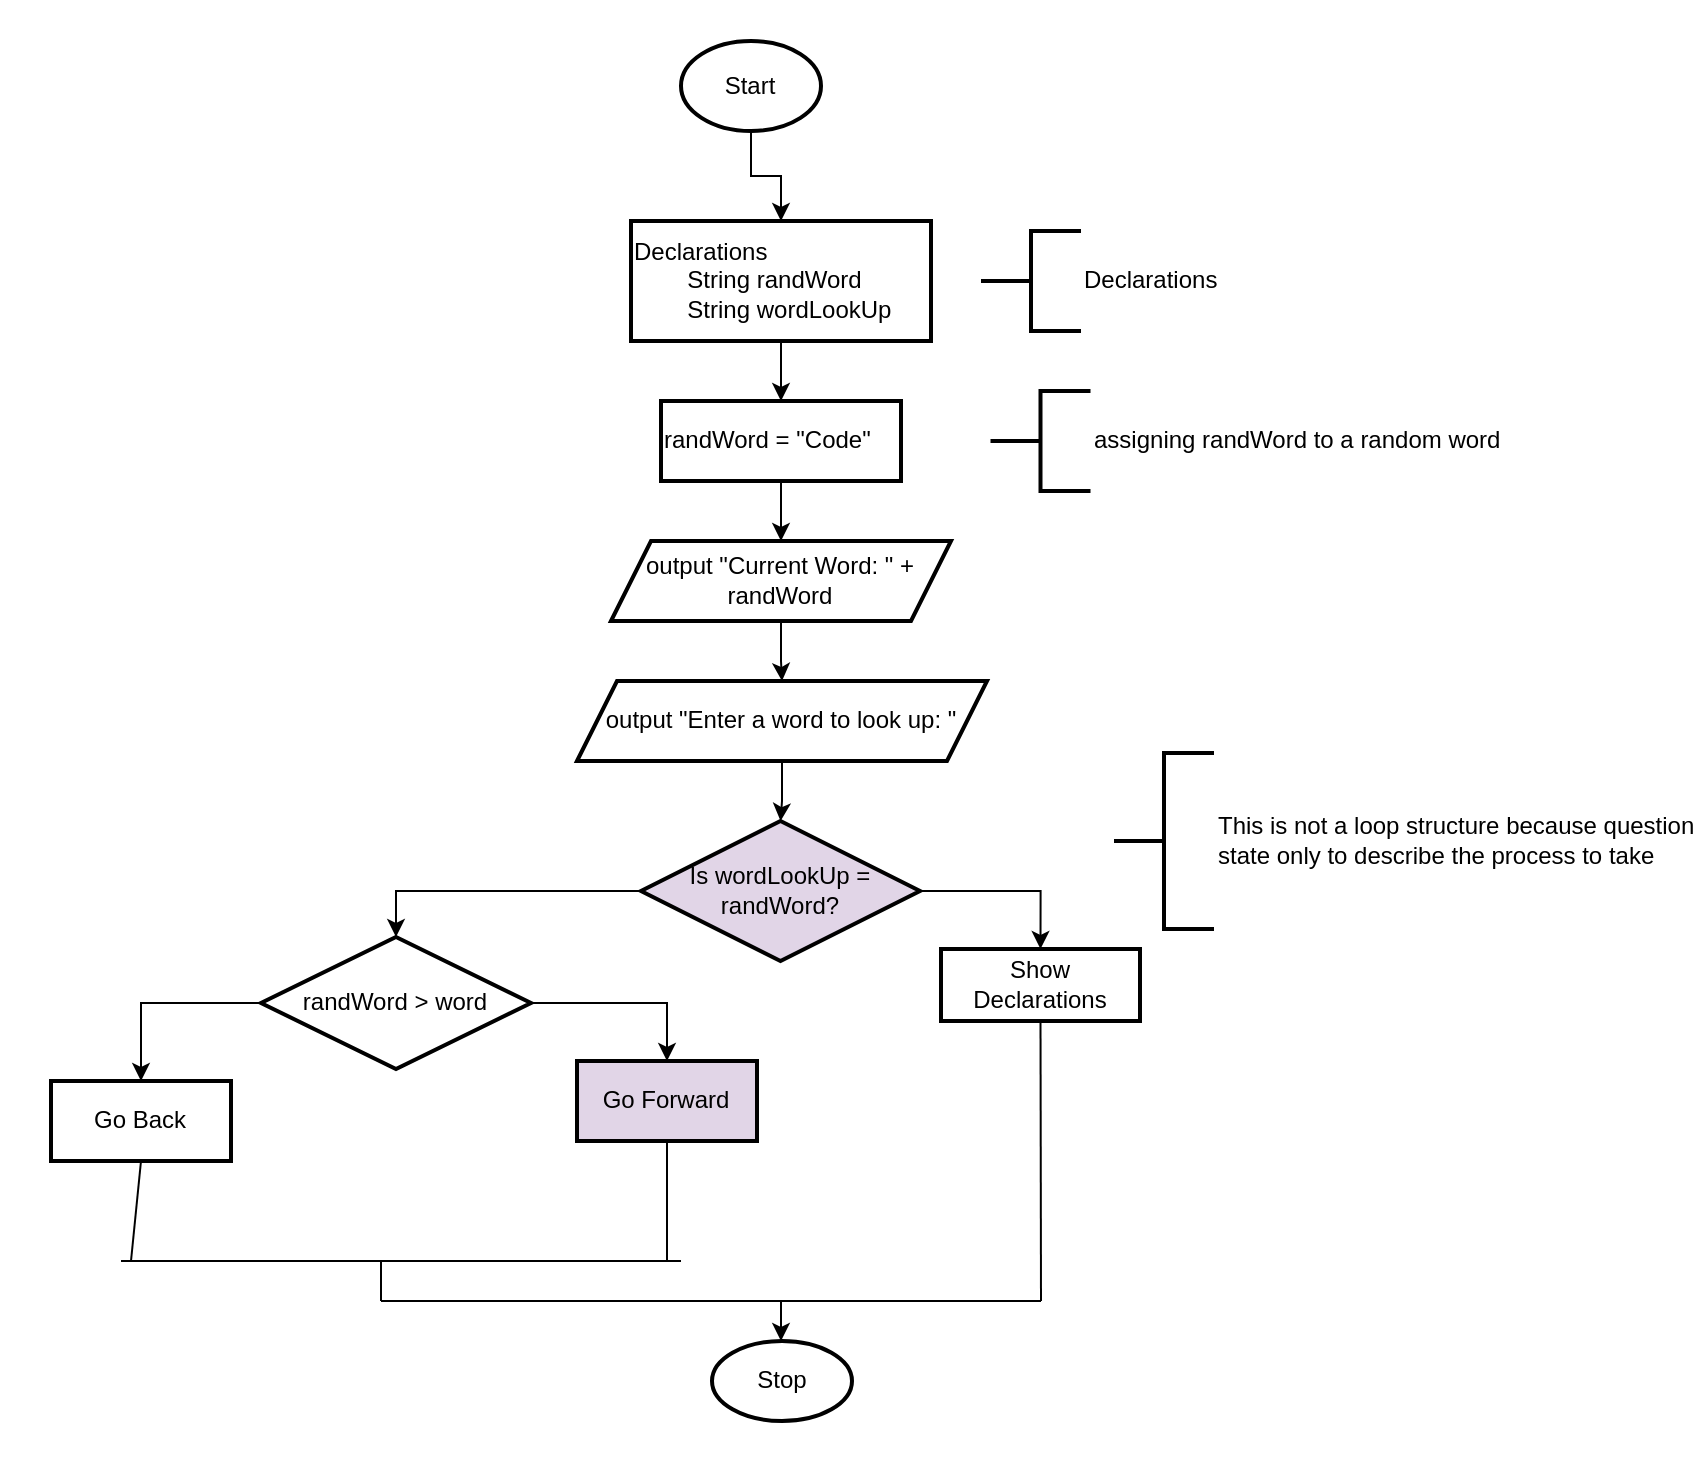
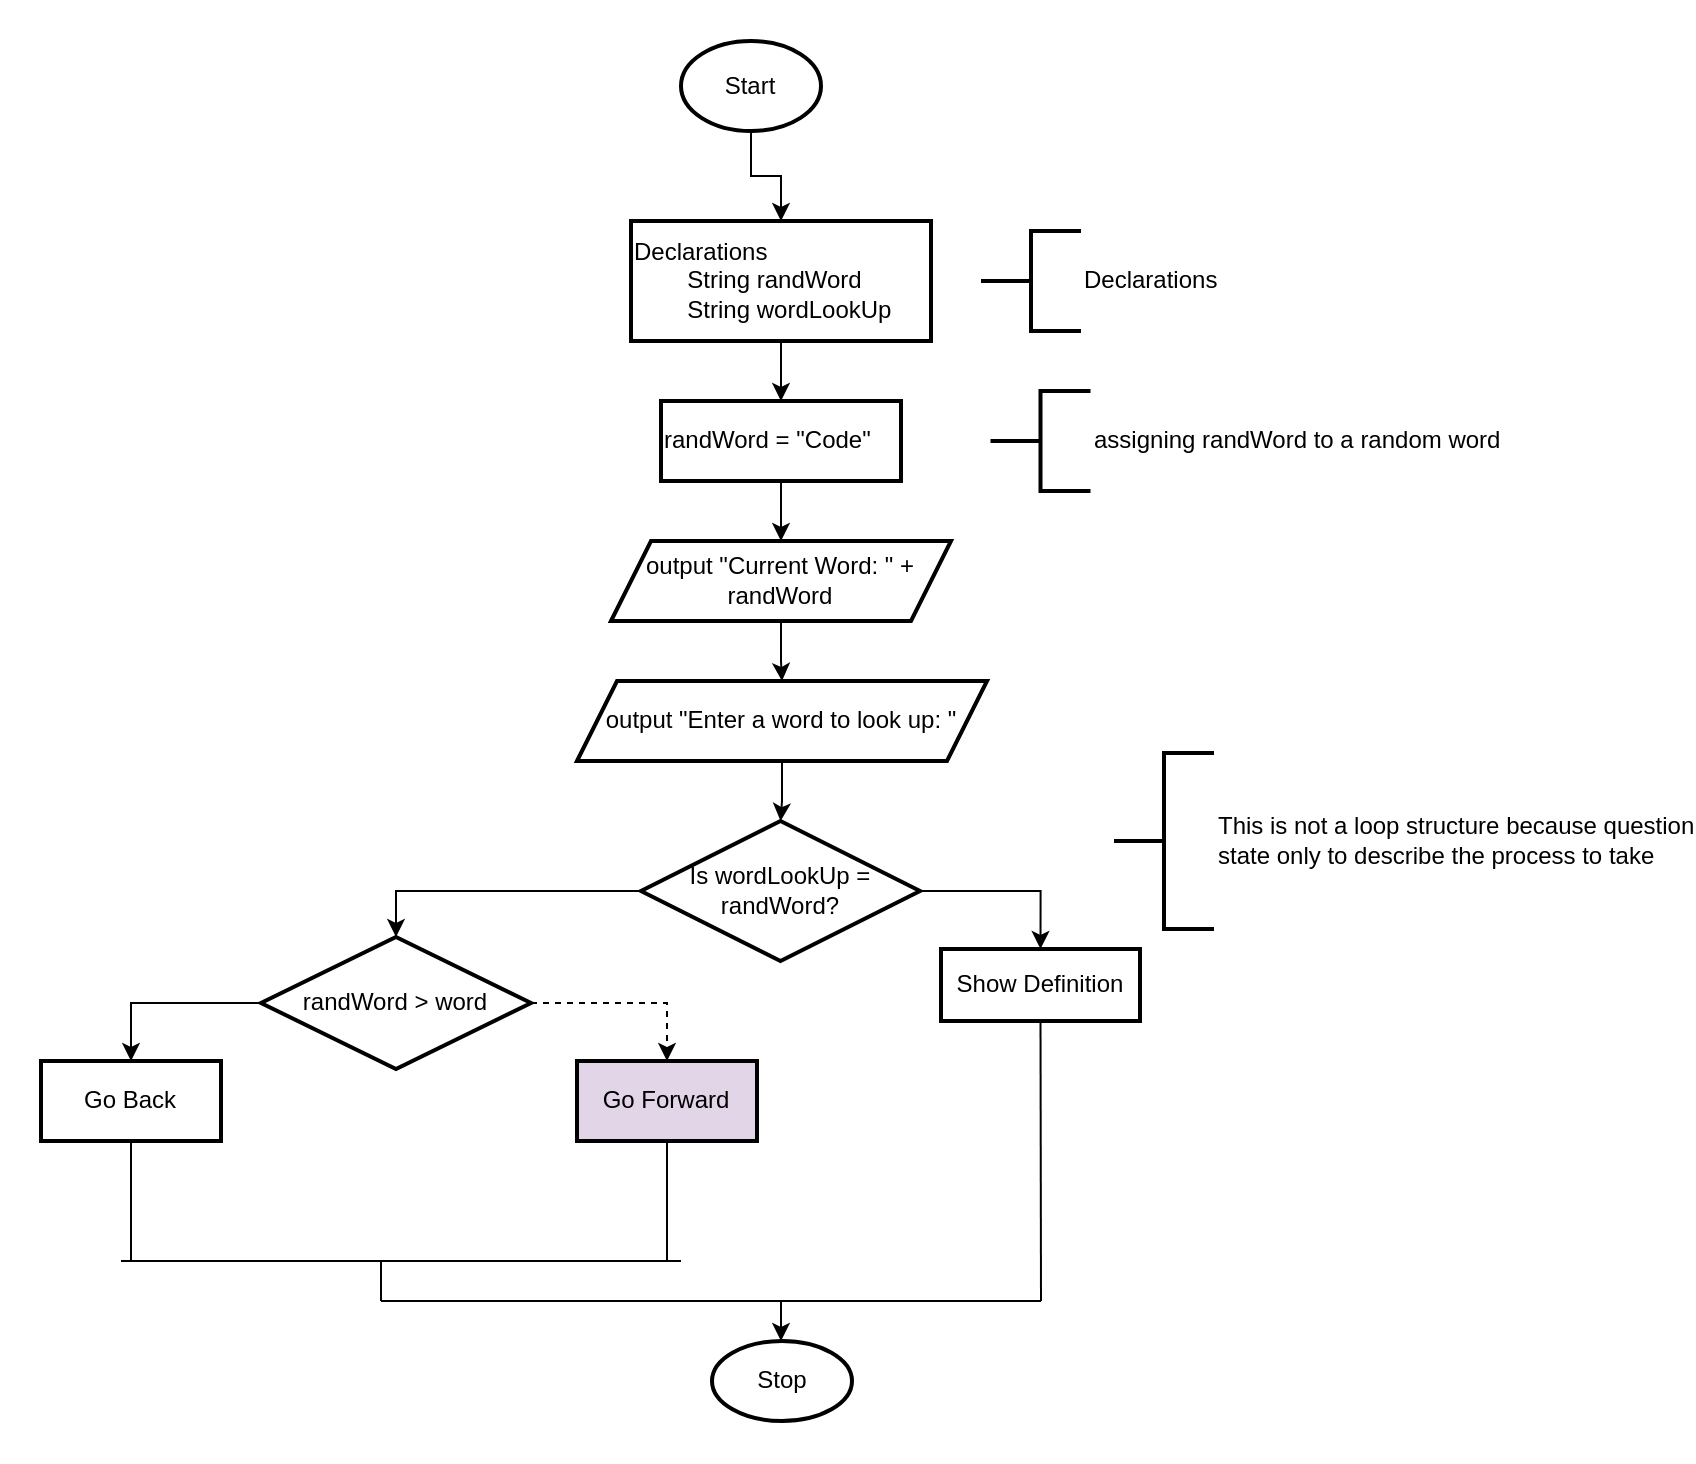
  <mxCell id="0" />
  <mxCell id="1" parent="0" />
  <mxCell id="2" value="" style="edgeStyle=orthogonalEdgeStyle;rounded=0;orthogonalLoop=1;jettySize=auto;html=1;" edge="1" parent="1" source="3" target="5"><mxGeometry relative="1" as="geometry" /></mxCell>
  <mxCell id="3" value="Start" style="strokeWidth=2;html=1;shape=mxgraph.flowchart.start_1;whiteSpace=wrap;" vertex="1" parent="1"><mxGeometry x="340" y="20" width="70" height="45" as="geometry" /></mxCell>
  <mxCell id="4" value="" style="edgeStyle=orthogonalEdgeStyle;rounded=0;orthogonalLoop=1;jettySize=auto;html=1;" edge="1" parent="1" source="5" target="7"><mxGeometry relative="1" as="geometry" /></mxCell>
  <mxCell id="5" value="Declarations&lt;br&gt;&lt;span style=&quot;white-space: pre;&quot;&gt;&lt;span style=&quot;white-space: pre;&quot;&gt;&#09;&lt;/span&gt;String randWord&lt;br/&gt;&lt;span style=&quot;white-space: pre;&quot;&gt;&#09;&lt;/span&gt;String wordLookUp&#09;&lt;/span&gt;" style="whiteSpace=wrap;html=1;strokeWidth=2;align=left;" vertex="1" parent="1"><mxGeometry x="315" y="110" width="150" height="60" as="geometry" /></mxCell>
  <mxCell id="6" value="" style="edgeStyle=orthogonalEdgeStyle;rounded=0;orthogonalLoop=1;jettySize=auto;html=1;" edge="1" parent="1" source="7" target="9"><mxGeometry relative="1" as="geometry" /></mxCell>
  <mxCell id="7" value="randWord = &quot;Code&quot;" style="whiteSpace=wrap;html=1;align=left;strokeWidth=2;" vertex="1" parent="1"><mxGeometry x="330" y="200" width="120" height="40" as="geometry" /></mxCell>
  <mxCell id="8" value="" style="edgeStyle=orthogonalEdgeStyle;rounded=0;orthogonalLoop=1;jettySize=auto;html=1;" edge="1" parent="1" source="9" target="11"><mxGeometry relative="1" as="geometry" /></mxCell>
  <mxCell id="9" value="output &quot;Current Word: &quot; + randWord" style="shape=parallelogram;perimeter=parallelogramPerimeter;whiteSpace=wrap;html=1;fixedSize=1;align=center;strokeWidth=2;" vertex="1" parent="1"><mxGeometry x="305" y="270" width="170" height="40" as="geometry" /></mxCell>
  <mxCell id="10" value="" style="edgeStyle=orthogonalEdgeStyle;rounded=0;orthogonalLoop=1;jettySize=auto;html=1;" edge="1" parent="1" source="11" target="14"><mxGeometry relative="1" as="geometry" /></mxCell>
  <mxCell id="11" value="output &quot;Enter a word to look up: &quot;" style="shape=parallelogram;perimeter=parallelogramPerimeter;whiteSpace=wrap;html=1;fixedSize=1;align=center;strokeWidth=2;" vertex="1" parent="1"><mxGeometry x="288" y="340" width="205" height="40" as="geometry" /></mxCell>
  <mxCell id="12" value="" style="edgeStyle=orthogonalEdgeStyle;rounded=0;orthogonalLoop=1;jettySize=auto;html=1;entryX=0.5;entryY=0;entryDx=0;entryDy=0;exitX=1;exitY=0.5;exitDx=0;exitDy=0;" edge="1" parent="1" source="14" target="15"><mxGeometry relative="1" as="geometry" /></mxCell>
  <mxCell id="13" value="" style="edgeStyle=orthogonalEdgeStyle;rounded=0;orthogonalLoop=1;jettySize=auto;html=1;entryX=0.5;entryY=0;entryDx=0;entryDy=0;exitX=0;exitY=0.5;exitDx=0;exitDy=0;" edge="1" parent="1" source="14" target="18"><mxGeometry relative="1" as="geometry" /></mxCell>
- <mxCell id="14" value="Is wordLookUp = randWord?" style="rhombus;whiteSpace=wrap;html=1;strokeWidth=2;fillColor=#e1d5e7;" vertex="1" parent="1"><mxGeometry x="320" y="410" width="139.5" height="70" as="geometry" /></mxCell>
- <mxCell id="15" value="Show Declarations" style="whiteSpace=wrap;html=1;strokeWidth=2;" vertex="1" parent="1"><mxGeometry x="470" y="474" width="99.5" height="36" as="geometry" /></mxCell>
+ <mxCell id="14" value="Is wordLookUp = randWord?" style="rhombus;whiteSpace=wrap;html=1;strokeWidth=2;" vertex="1" parent="1"><mxGeometry x="320" y="410" width="139.5" height="70" as="geometry" /></mxCell>
+ <mxCell id="15" value="Show Definition" style="whiteSpace=wrap;html=1;strokeWidth=2;" vertex="1" parent="1"><mxGeometry x="470" y="474" width="99.5" height="36" as="geometry" /></mxCell>
  <mxCell id="16" value="" style="edgeStyle=orthogonalEdgeStyle;rounded=0;orthogonalLoop=1;jettySize=auto;html=1;exitX=0;exitY=0.5;exitDx=0;exitDy=0;entryX=0.5;entryY=0;entryDx=0;entryDy=0;" edge="1" parent="1" source="18" target="19"><mxGeometry relative="1" as="geometry" /></mxCell>
- <mxCell id="17" style="edgeStyle=orthogonalEdgeStyle;rounded=0;orthogonalLoop=1;jettySize=auto;html=1;exitX=1;exitY=0.5;exitDx=0;exitDy=0;entryX=0.5;entryY=0;entryDx=0;entryDy=0;" edge="1" parent="1" source="18" target="20"><mxGeometry relative="1" as="geometry" /></mxCell>
+ <mxCell id="17" style="edgeStyle=orthogonalEdgeStyle;rounded=0;orthogonalLoop=1;jettySize=auto;html=1;exitX=1;exitY=0.5;exitDx=0;exitDy=0;entryX=0.5;entryY=0;entryDx=0;entryDy=0;dashed=1;" edge="1" parent="1" source="18" target="20"><mxGeometry relative="1" as="geometry" /></mxCell>
  <mxCell id="18" value="randWord &amp;gt; word" style="rhombus;whiteSpace=wrap;html=1;strokeWidth=2;" vertex="1" parent="1"><mxGeometry x="130" y="468" width="135" height="66" as="geometry" /></mxCell>
- <mxCell id="19" value="Go Back" style="whiteSpace=wrap;html=1;strokeWidth=2;" vertex="1" parent="1"><mxGeometry x="25" y="540" width="90" height="40" as="geometry" /></mxCell>
+ <mxCell id="19" value="Go Back" style="whiteSpace=wrap;html=1;strokeWidth=2;" vertex="1" parent="1"><mxGeometry x="20" y="530" width="90" height="40" as="geometry" /></mxCell>
  <mxCell id="20" value="Go Forward" style="whiteSpace=wrap;html=1;strokeWidth=2;fillColor=#e1d5e7;" vertex="1" parent="1"><mxGeometry x="288" y="530" width="90" height="40" as="geometry" /></mxCell>
  <mxCell id="21" value="" style="endArrow=none;html=1;rounded=0;entryX=0.5;entryY=1;entryDx=0;entryDy=0;" edge="1" parent="1" target="19"><mxGeometry width="50" height="50" relative="1" as="geometry"><mxPoint x="65" y="630" as="sourcePoint" /><mxPoint x="70" y="630" as="targetPoint" /></mxGeometry></mxCell>
  <mxCell id="22" value="" style="endArrow=none;html=1;rounded=0;entryX=0.5;entryY=1;entryDx=0;entryDy=0;" edge="1" parent="1" target="20"><mxGeometry width="50" height="50" relative="1" as="geometry"><mxPoint x="333" y="630" as="sourcePoint" /><mxPoint x="340" y="590" as="targetPoint" /></mxGeometry></mxCell>
  <mxCell id="23" value="" style="endArrow=none;html=1;rounded=0;" edge="1" parent="1"><mxGeometry width="50" height="50" relative="1" as="geometry"><mxPoint x="60" y="630" as="sourcePoint" /><mxPoint x="340" y="630" as="targetPoint" /></mxGeometry></mxCell>
  <mxCell id="24" value="" style="endArrow=none;html=1;rounded=0;entryX=0.5;entryY=1;entryDx=0;entryDy=0;" edge="1" parent="1" target="15"><mxGeometry width="50" height="50" relative="1" as="geometry"><mxPoint x="520" y="650" as="sourcePoint" /><mxPoint x="620" y="600" as="targetPoint" /></mxGeometry></mxCell>
  <mxCell id="25" value="" style="endArrow=none;html=1;rounded=0;" edge="1" parent="1"><mxGeometry width="50" height="50" relative="1" as="geometry"><mxPoint x="190" y="650" as="sourcePoint" /><mxPoint x="190" y="630" as="targetPoint" /></mxGeometry></mxCell>
  <mxCell id="26" value="" style="endArrow=classic;html=1;rounded=0;" edge="1" parent="1"><mxGeometry width="50" height="50" relative="1" as="geometry"><mxPoint x="390" y="650" as="sourcePoint" /><mxPoint x="390" y="670" as="targetPoint" /></mxGeometry></mxCell>
  <mxCell id="27" value="" style="endArrow=none;html=1;rounded=0;" edge="1" parent="1"><mxGeometry width="50" height="50" relative="1" as="geometry"><mxPoint x="190" y="650" as="sourcePoint" /><mxPoint x="520" y="650" as="targetPoint" /></mxGeometry></mxCell>
  <mxCell id="28" value="Stop" style="strokeWidth=2;html=1;shape=mxgraph.flowchart.start_1;whiteSpace=wrap;" vertex="1" parent="1"><mxGeometry x="355.5" y="670" width="70" height="40" as="geometry" /></mxCell>
  <mxCell id="29" value="Declarations" style="strokeWidth=2;html=1;shape=mxgraph.flowchart.annotation_2;align=left;labelPosition=right;pointerEvents=1;" vertex="1" parent="1"><mxGeometry x="490" y="115" width="50" height="50" as="geometry" /></mxCell>
  <mxCell id="30" value="assigning randWord to a random word" style="strokeWidth=2;html=1;shape=mxgraph.flowchart.annotation_2;align=left;labelPosition=right;pointerEvents=1;" vertex="1" parent="1"><mxGeometry x="494.75" y="195" width="50" height="50" as="geometry" /></mxCell>
  <mxCell id="31" value="This is not a loop structure because question &lt;br&gt;state only to describe the process to take&amp;nbsp;" style="strokeWidth=2;html=1;shape=mxgraph.flowchart.annotation_2;align=left;labelPosition=right;pointerEvents=1;" vertex="1" parent="1"><mxGeometry x="556.5" y="376" width="50" height="88" as="geometry" /></mxCell>
